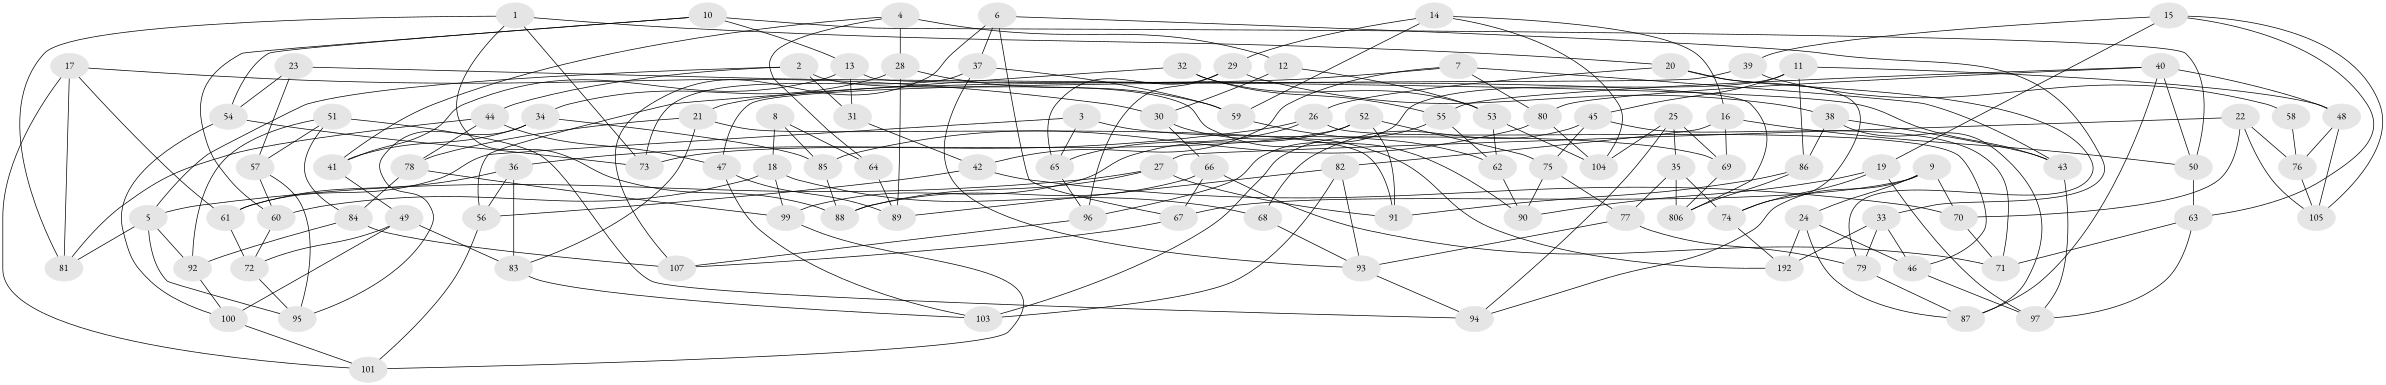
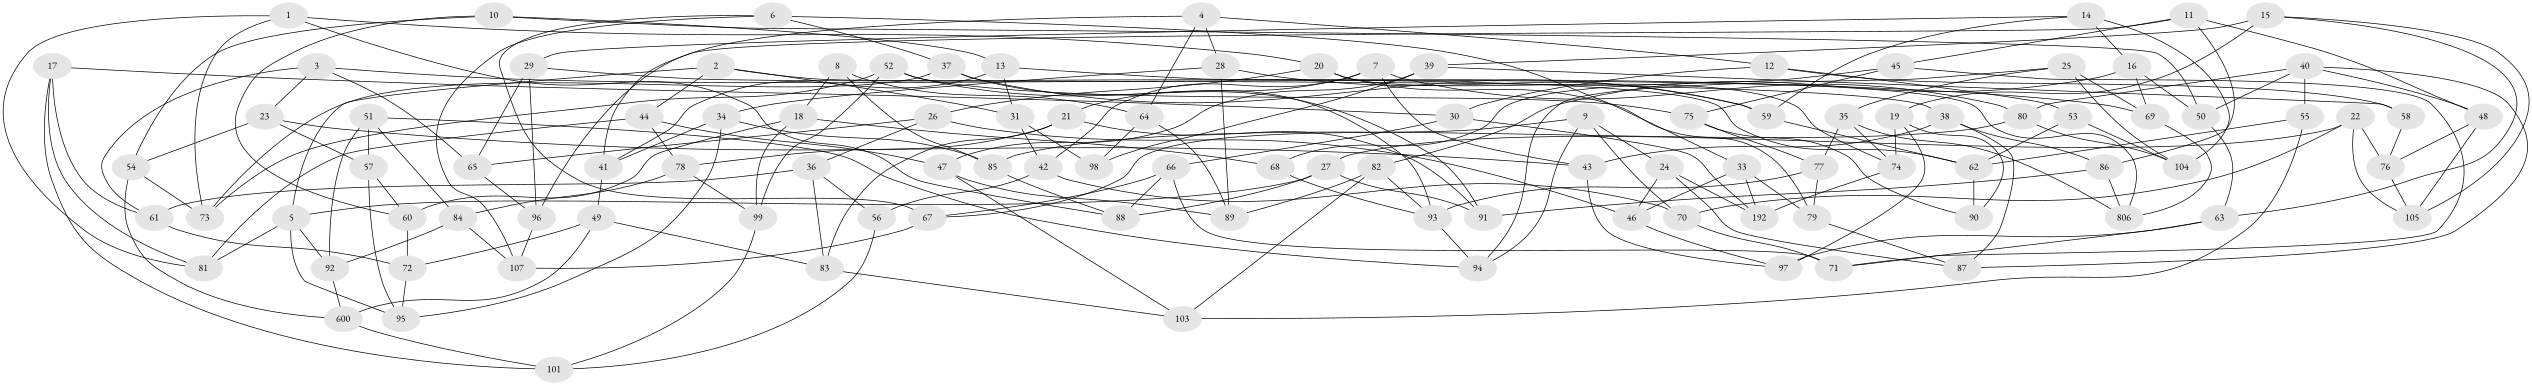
  graph {
    fontname="EB Garamond"
    node [color=gray90 fontname="EB Garamond" style=filled]
    edge [fontname="EB Garamond"]
    1
    20
    73
    81
    88
    74
    26
    79
    2
    5
    31
    44
    90
    92
    95
    42
+   98
    78
    47
    3
    23
    61
    65
    69
    43
    54
    57
    72
    96
    n30 [label=806]
    4
    12
    28
    41
    64
    30
    53
    58
    59
    34
    89
    49
-   100
+   100 [label=600]
    6
    33
    37
    67
    107
    46
    n50 [label=192]
    93
    7
    21
    80
    83
    91
    70
    56
    97
    85
    104
    8
    18
    60
    68
    99
    55
    103
    62
    9
    24
    94
    87
    71
    10
    13
    50
    63
    11
    45
    48
    86
    75
    105
    76
    66
    14
    16
    29
    82
    38
    15
    19
    39
    17
    101
    36
    84
    22
    27
    25
    35
    77
-   32
    40
    51
    52
    1 -- 20
    1 -- 73
    1 -- 81
    1 -- 88
    20 -- 74
    20 -- 26
    20 -- 79
    74 -- n50
    26 -- 65
    26 -- 46
    26 -- 36
    79 -- 87
    2 -- 5
    2 -- 31
    2 -- 44
-   2 -- 90
+   2 -- 62
    5 -- 81
    5 -- 92
    5 -- 95
    31 -- 42
+   31 -- 98
    44 -- 81
    44 -- 78
    44 -- 47
    92 -- 100
    42 -- 70
    42 -- 56
    78 -- 99
    78 -- 84
    47 -- 89
    47 -- 103
+   3 -- 23
    3 -- 61
    3 -- 65
    3 -- 69
    23 -- 43
    23 -- 54
    23 -- 57
    61 -- 72
    65 -- 96
    69 -- n30
    43 -- 97
    54 -- 73
    54 -- 100
    57 -- 95
    57 -- 60
    72 -- 95
    96 -- 107
    4 -- 12
    4 -- 28
    4 -- 41
    4 -- 64
    12 -- 30
    12 -- 53
+   12 -- 58
    28 -- 59
    28 -- 34
    28 -- 89
    41 -- 49
+   64 -- 98
    64 -- 89
    30 -- n50
    30 -- 66
    53 -- 104
    53 -- 62
    58 -- 76
    59 -- 62
    34 -- 95
    34 -- 41
    34 -- 85
    49 -- 72
    49 -- 100
    49 -- 83
    100 -- 101
    6 -- 33
    6 -- 37
    6 -- 67
    6 -- 107
    33 -- 79
    33 -- 46
    33 -- n50
    37 -- 73
    37 -- 59
    37 -- 93
    67 -- 107
    46 -- 97
    93 -- 94
    7 -- 42
    7 -- 43
    7 -- 21
    7 -- 80
    21 -- 78
    21 -- 83
    21 -- 91
    80 -- 85
    80 -- 104
    83 -- 103
    70 -- 71
    56 -- 101
    85 -- 88
    8 -- 64
    8 -- 85
    8 -- 18
    18 -- 60
    18 -- 68
    18 -- 99
    60 -- 72
    68 -- 93
    99 -- 101
    55 -- 103
    55 -- 62
    62 -- 90
    9 -- 67
    9 -- 70
    9 -- 24
    9 -- 94
    24 -- 46
    24 -- n50
    24 -- 87
    10 -- 54
    10 -- 60
    10 -- 13
    10 -- 50
    13 -- 31
    13 -- n30
    13 -- 41
    50 -- 63
    63 -- 97
    63 -- 71
    11 -- 96
    11 -- 45
    11 -- 48
    11 -- 86
    45 -- 68
    45 -- 71
    45 -- 75
    48 -- 105
    48 -- 76
    86 -- n30
    86 -- 91
    75 -- 90
    75 -- 77
    76 -- 105
    66 -- 88
    66 -- 67
    66 -- 71
    14 -- 59
    14 -- 104
    14 -- 16
    14 -- 29
    16 -- 69
    16 -- 50
    16 -- 82
    29 -- 65
    29 -- 96
    29 -- 38
    82 -- 89
    82 -- 93
    82 -- 103
    38 -- 43
    38 -- 87
    38 -- 86
    15 -- 63
    15 -- 105
    15 -- 19
    15 -- 39
    19 -- 74
    19 -- 90
    19 -- 97
+   39 -- 98
    39 -- 47
    39 -- 58
    17 -- 81
    17 -- 61
    17 -- 30
    17 -- 101
    36 -- 61
    36 -- 83
    36 -- 56
    84 -- 92
    84 -- 107
    22 -- 70
    22 -- 105
    22 -- 76
    22 -- 27
    27 -- 88
    27 -- 5
    27 -- 91
    25 -- 69
    25 -- 104
    25 -- 94
    25 -- 35
    35 -- 74
    35 -- n30
    35 -- 77
    77 -- 79
    77 -- 93
-   32 -- 53
-   32 -- 56
-   32 -- 55
    40 -- 80
    40 -- 55
    40 -- 87
    40 -- 50
    40 -- 48
    51 -- 92
    51 -- 57
    51 -- 94
    51 -- 84
    52 -- 73
    52 -- 91
    52 -- 99
    52 -- 75
  }
